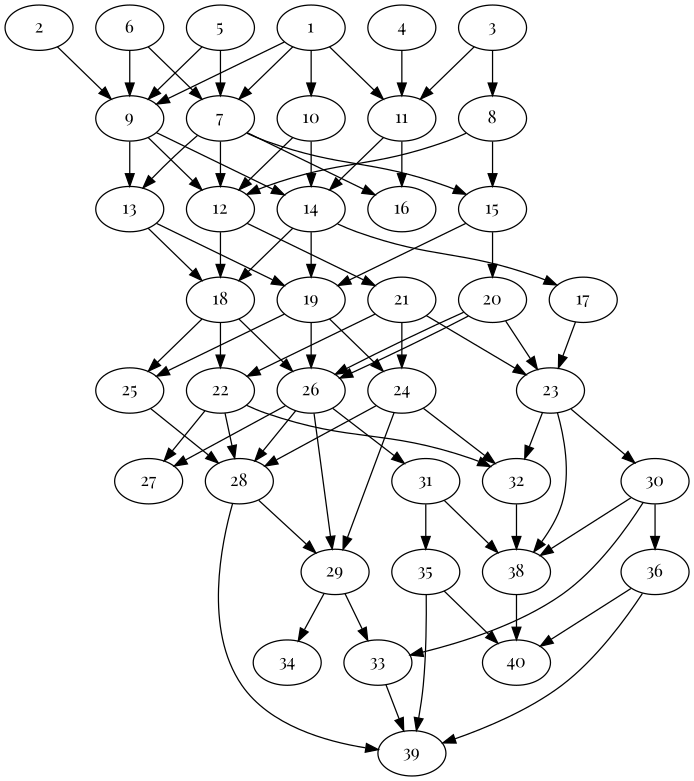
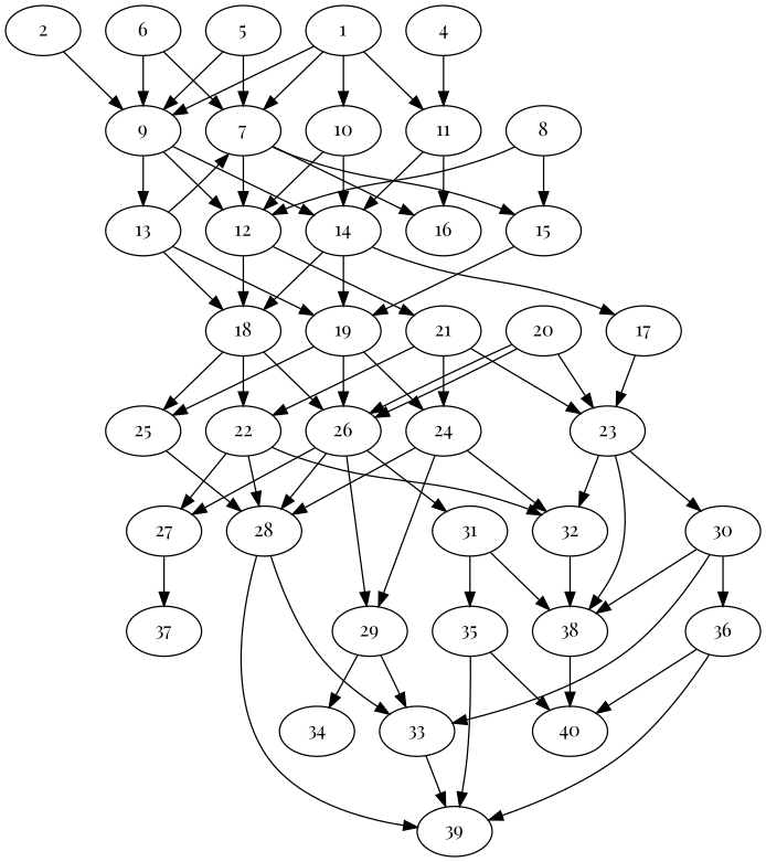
  digraph {
    fontname="Playfair Display"
    node [alpha=0.18 fontname="Playfair Display"]
    edge [fontname="Playfair Display"]
    1 [expect_size=18552832]
    7 [alpha=0.11 expect_size=40369152]
    9 [alpha=0.13 expect_size=13631488]
    10 [alpha=0.11 expect_size=20752384]
    11 [alpha=0.09 expect_size=45466624]
    12 [alpha=0.05 expect_size=41176064]
    13 [alpha=0.12 expect_size=21083136]
    15 [alpha=0.07 expect_size=6032384]
    16 [alpha=0.19 expect_size=16848896]
    8 [alpha=0.06 expect_size=41740288]
    14 [alpha=0.02 expect_size=50417664]
    18 [expect_size=18990080]
    21 [alpha=0.02 expect_size=43329536]
    19 [expect_size=33964032]
    20 [expect_size=17065984]
    17 [alpha=0.19 expect_size=40884224]
    2 [alpha=0.11 expect_size=32530432]
-   3 [alpha=0.12 expect_size=7402496]
    4 [alpha=0.01 expect_size=19371008]
    5 [alpha=0.05 expect_size=30346240]
    6 [alpha=0.10 expect_size=21141504]
    22 [expect_size=17294336]
    25 [alpha=0.13 expect_size=15361024]
    26 [alpha=0.13 expect_size=32662528]
    23 [alpha=0.16 expect_size=29879296]
    24 [alpha=0.19 expect_size=10918912]
    32 [alpha=0.06 expect_size=20047872]
    27 [alpha=0.08 expect_size=30999552]
    28 [alpha=0.19 expect_size=28627968]
    31 [alpha=0.13 expect_size=14840832]
    29 [alpha=0.14 expect_size=24231936]
    30 [alpha=0.15 expect_size=20672512]
    38 [alpha=0.14 expect_size=36426752]
    33 [alpha=0.06 expect_size=16393216]
    36 [alpha=0.09 expect_size=32720896]
    35 [alpha=0.05 expect_size=50299904]
+   37 [alpha=0.09 expect_size=16388096]
    39 [alpha=0.12 expect_size=34964480]
    34 [alpha=0.05 expect_size=6039552]
    40 [alpha=0.14 expect_size=20390912]
    1 -> 7
    1 -> 9
    1 -> 10
    1 -> 11
    7 -> 12
-   7 -> 13
+   13 -> 7
    7 -> 15
    7 -> 16
    9 -> 12
    9 -> 13
    9 -> 14
    10 -> 12
    10 -> 14
    11 -> 16
    11 -> 14
    12 -> 18
    12 -> 21
    13 -> 18
    13 -> 19
    15 -> 19
-   15 -> 20
    8 -> 12
    8 -> 15
    14 -> 18
    14 -> 19
    14 -> 17
    18 -> 22
    18 -> 25
    18 -> 26
    21 -> 22
    21 -> 23
    21 -> 24
    19 -> 25
    19 -> 26
    19 -> 24
    20 -> 26
    20 -> 26
    20 -> 23
    17 -> 23
    2 -> 9
-   3 -> 11
-   3 -> 8
    4 -> 11
    5 -> 7
    5 -> 9
    6 -> 7
    6 -> 9
    22 -> 32
    22 -> 27
    22 -> 28
    25 -> 28
    26 -> 27
    26 -> 28
    26 -> 31
    26 -> 29
    23 -> 32
    23 -> 30
    23 -> 38
    24 -> 32
    24 -> 28
    24 -> 29
    32 -> 38
-   28 -> 29
+   27 -> 37
+   28 -> 33
    28 -> 39
    31 -> 38
    31 -> 35
    29 -> 33
    29 -> 34
    30 -> 38
    30 -> 33
    30 -> 36
    38 -> 40
    33 -> 39
    36 -> 39
    36 -> 40
    35 -> 39
    35 -> 40
  }
